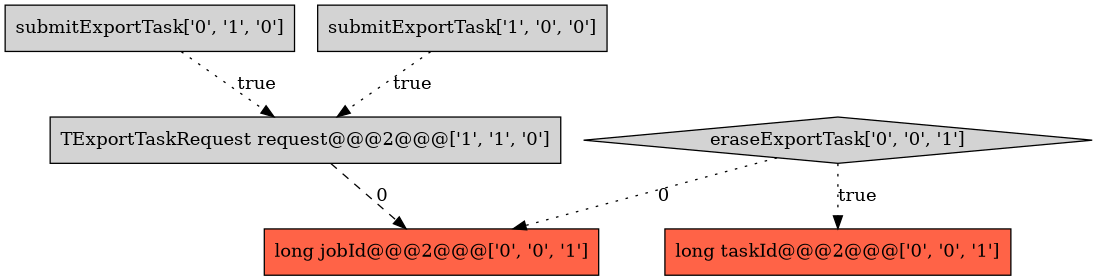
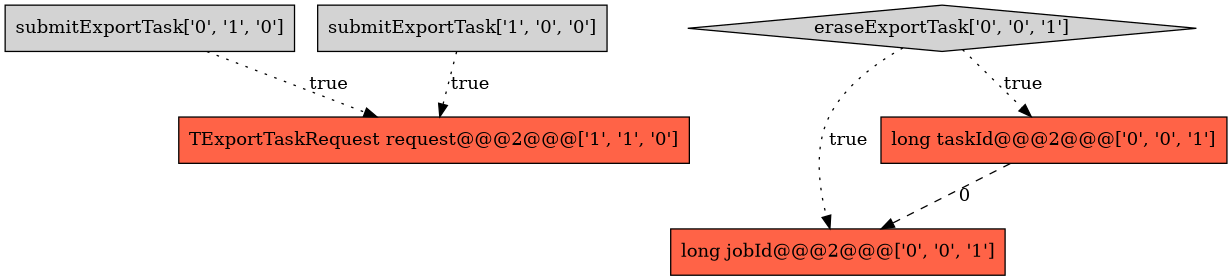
  digraph {
    node [fillcolor=lightgray shape=box style=filled]
    edge [style=dotted]
    n1 [label="submitExportTask['0', '1', '0']"]
-   n2 [label="TExportTaskRequest request@@@2@@@['1', '1', '0']"]
+   n2 [fillcolor=tomato label="TExportTaskRequest request@@@2@@@['1', '1', '0']"]
    n3 [fillcolor=tomato label="long jobId@@@2@@@['0', '0', '1']"]
    n4 [label="eraseExportTask['0', '0', '1']" shape=diamond]
    n5 [fillcolor=tomato label="long taskId@@@2@@@['0', '0', '1']"]
    n6 [label="submitExportTask['1', '0', '0']"]
    n1 -> n2 [label=true]
-   n2 -> n3 [label=0 style=dashed]
-   n4 -> n3 [label=0]
+   n5 -> n3 [label=0 style=dashed]
+   n4 -> n3 [label=true]
    n4 -> n5 [label=true]
    n6 -> n2 [label=true]
  }
